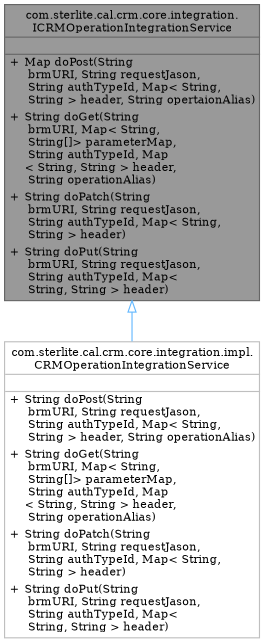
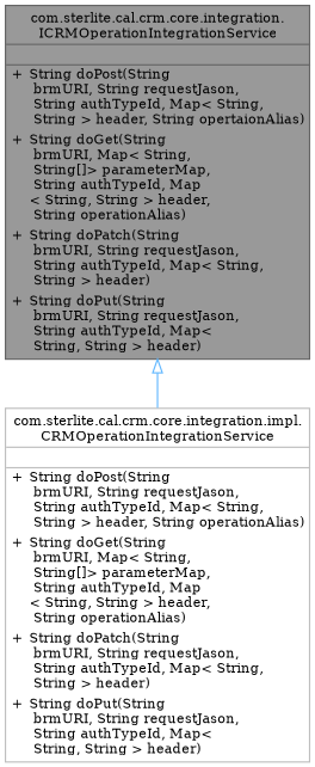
  digraph {
    fontname="DejaVu Serif"
    node [fontname="DejaVu Serif" fontsize=10 shape=plain style=filled]
-   n1 [color=gray40 fillcolor=grey60 fontcolor=black height=0.2 label=<<TABLE CELLBORDER="0" BORDER="1"><TR><TD COLSPAN="2" CELLPADDING="1" CELLSPACING="0">com.sterlite.cal.crm.core.integration.<BR ALIGN="LEFT"/>ICRMOperationIntegrationService</TD></TR> <HR/> <TR><TD COLSPAN="2" CELLPADDING="1" CELLSPACING="0">&nbsp;</TD></TR> <HR/> <TR><TD VALIGN="top" CELLPADDING="1" CELLSPACING="0">+</TD><TD VALIGN="top" ALIGN="LEFT" CELLPADDING="1" CELLSPACING="0">Map doPost(String<BR ALIGN="LEFT"/> brmURI, String requestJason,<BR ALIGN="LEFT"/> String authTypeId, Map&lt; String,<BR ALIGN="LEFT"/> String &gt; header, String opertaionAlias)<BR ALIGN="LEFT"/></TD></TR> <TR><TD VALIGN="top" CELLPADDING="1" CELLSPACING="0">+</TD><TD VALIGN="top" ALIGN="LEFT" CELLPADDING="1" CELLSPACING="0">String doGet(String<BR ALIGN="LEFT"/> brmURI, Map&lt; String,<BR ALIGN="LEFT"/> String[]&gt; parameterMap,<BR ALIGN="LEFT"/> String authTypeId, Map<BR ALIGN="LEFT"/>&lt; String, String &gt; header,<BR ALIGN="LEFT"/> String operationAlias)<BR ALIGN="LEFT"/></TD></TR> <TR><TD VALIGN="top" CELLPADDING="1" CELLSPACING="0">+</TD><TD VALIGN="top" ALIGN="LEFT" CELLPADDING="1" CELLSPACING="0">String doPatch(String<BR ALIGN="LEFT"/> brmURI, String requestJason,<BR ALIGN="LEFT"/> String authTypeId, Map&lt; String,<BR ALIGN="LEFT"/> String &gt; header)<BR ALIGN="LEFT"/></TD></TR> <TR><TD VALIGN="top" CELLPADDING="1" CELLSPACING="0">+</TD><TD VALIGN="top" ALIGN="LEFT" CELLPADDING="1" CELLSPACING="0">String doPut(String<BR ALIGN="LEFT"/> brmURI, String requestJason,<BR ALIGN="LEFT"/> String authTypeId, Map&lt;<BR ALIGN="LEFT"/> String, String &gt; header)<BR ALIGN="LEFT"/></TD></TR> </TABLE>> width=0.4]
+   n1 [color=gray40 fillcolor=grey60 fontcolor=black height=0.2 label=<<TABLE CELLBORDER="0" BORDER="1"><TR><TD COLSPAN="2" CELLPADDING="1" CELLSPACING="0">com.sterlite.cal.crm.core.integration.<BR ALIGN="LEFT"/>ICRMOperationIntegrationService</TD></TR> <HR/> <TR><TD COLSPAN="2" CELLPADDING="1" CELLSPACING="0">&nbsp;</TD></TR> <HR/> <TR><TD VALIGN="top" CELLPADDING="1" CELLSPACING="0">+</TD><TD VALIGN="top" ALIGN="LEFT" CELLPADDING="1" CELLSPACING="0">String doPost(String<BR ALIGN="LEFT"/> brmURI, String requestJason,<BR ALIGN="LEFT"/> String authTypeId, Map&lt; String,<BR ALIGN="LEFT"/> String &gt; header, String opertaionAlias)<BR ALIGN="LEFT"/></TD></TR> <TR><TD VALIGN="top" CELLPADDING="1" CELLSPACING="0">+</TD><TD VALIGN="top" ALIGN="LEFT" CELLPADDING="1" CELLSPACING="0">String doGet(String<BR ALIGN="LEFT"/> brmURI, Map&lt; String,<BR ALIGN="LEFT"/> String[]&gt; parameterMap,<BR ALIGN="LEFT"/> String authTypeId, Map<BR ALIGN="LEFT"/>&lt; String, String &gt; header,<BR ALIGN="LEFT"/> String operationAlias)<BR ALIGN="LEFT"/></TD></TR> <TR><TD VALIGN="top" CELLPADDING="1" CELLSPACING="0">+</TD><TD VALIGN="top" ALIGN="LEFT" CELLPADDING="1" CELLSPACING="0">String doPatch(String<BR ALIGN="LEFT"/> brmURI, String requestJason,<BR ALIGN="LEFT"/> String authTypeId, Map&lt; String,<BR ALIGN="LEFT"/> String &gt; header)<BR ALIGN="LEFT"/></TD></TR> <TR><TD VALIGN="top" CELLPADDING="1" CELLSPACING="0">+</TD><TD VALIGN="top" ALIGN="LEFT" CELLPADDING="1" CELLSPACING="0">String doPut(String<BR ALIGN="LEFT"/> brmURI, String requestJason,<BR ALIGN="LEFT"/> String authTypeId, Map&lt;<BR ALIGN="LEFT"/> String, String &gt; header)<BR ALIGN="LEFT"/></TD></TR> </TABLE>> width=0.4]
    n2 [color=grey75 fillcolor=white height=0.2 label=<<TABLE CELLBORDER="0" BORDER="1"><TR><TD COLSPAN="2" CELLPADDING="1" CELLSPACING="0">com.sterlite.cal.crm.core.integration.impl.<BR ALIGN="LEFT"/>CRMOperationIntegrationService</TD></TR> <HR/> <TR><TD COLSPAN="2" CELLPADDING="1" CELLSPACING="0">&nbsp;</TD></TR> <HR/> <TR><TD VALIGN="top" CELLPADDING="1" CELLSPACING="0">+</TD><TD VALIGN="top" ALIGN="LEFT" CELLPADDING="1" CELLSPACING="0">String doPost(String<BR ALIGN="LEFT"/> brmURI, String requestJason,<BR ALIGN="LEFT"/> String authTypeId, Map&lt; String,<BR ALIGN="LEFT"/> String &gt; header, String operationAlias)<BR ALIGN="LEFT"/></TD></TR> <TR><TD VALIGN="top" CELLPADDING="1" CELLSPACING="0">+</TD><TD VALIGN="top" ALIGN="LEFT" CELLPADDING="1" CELLSPACING="0">String doGet(String<BR ALIGN="LEFT"/> brmURI, Map&lt; String,<BR ALIGN="LEFT"/> String[]&gt; parameterMap,<BR ALIGN="LEFT"/> String authTypeId, Map<BR ALIGN="LEFT"/>&lt; String, String &gt; header,<BR ALIGN="LEFT"/> String operationAlias)<BR ALIGN="LEFT"/></TD></TR> <TR><TD VALIGN="top" CELLPADDING="1" CELLSPACING="0">+</TD><TD VALIGN="top" ALIGN="LEFT" CELLPADDING="1" CELLSPACING="0">String doPatch(String<BR ALIGN="LEFT"/> brmURI, String requestJason,<BR ALIGN="LEFT"/> String authTypeId, Map&lt; String,<BR ALIGN="LEFT"/> String &gt; header)<BR ALIGN="LEFT"/></TD></TR> <TR><TD VALIGN="top" CELLPADDING="1" CELLSPACING="0">+</TD><TD VALIGN="top" ALIGN="LEFT" CELLPADDING="1" CELLSPACING="0">String doPut(String<BR ALIGN="LEFT"/> brmURI, String requestJason,<BR ALIGN="LEFT"/> String authTypeId, Map&lt;<BR ALIGN="LEFT"/> String, String &gt; header)<BR ALIGN="LEFT"/></TD></TR> </TABLE>> width=0.4]
    n1 -> n2 [arrowtail=onormal color=steelblue1 dir=back fontname="DejaVu Serif" fontsize=10 labelfontname=Helvetica labelfontsize=10 style=solid]
  }
